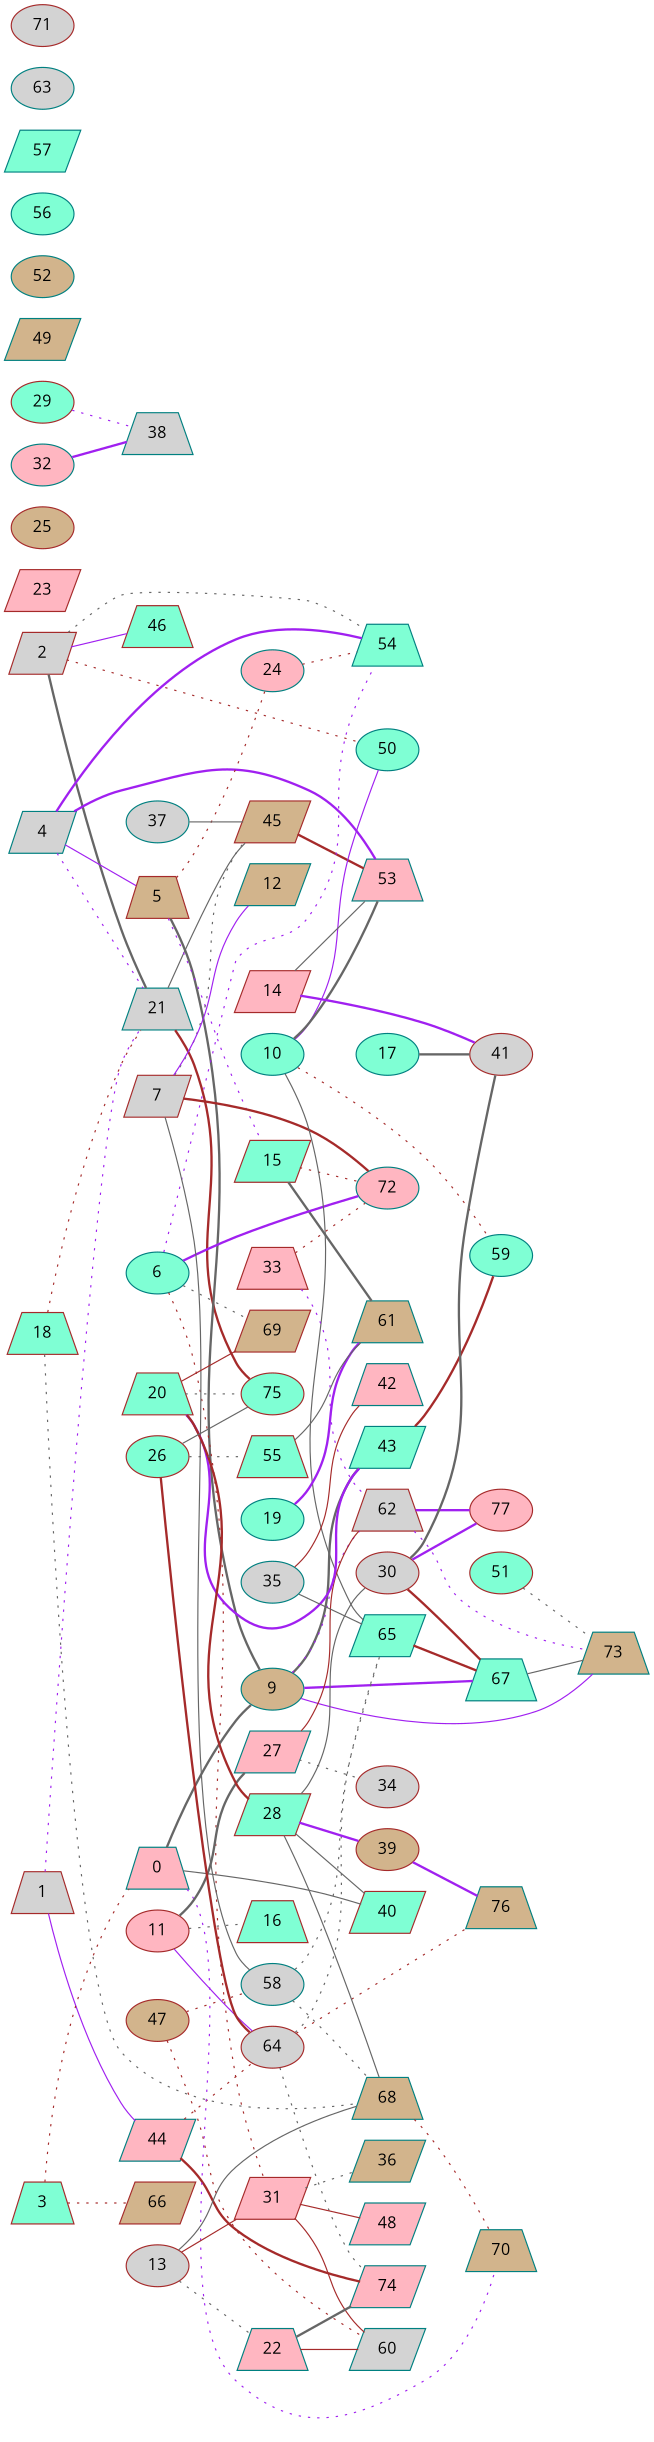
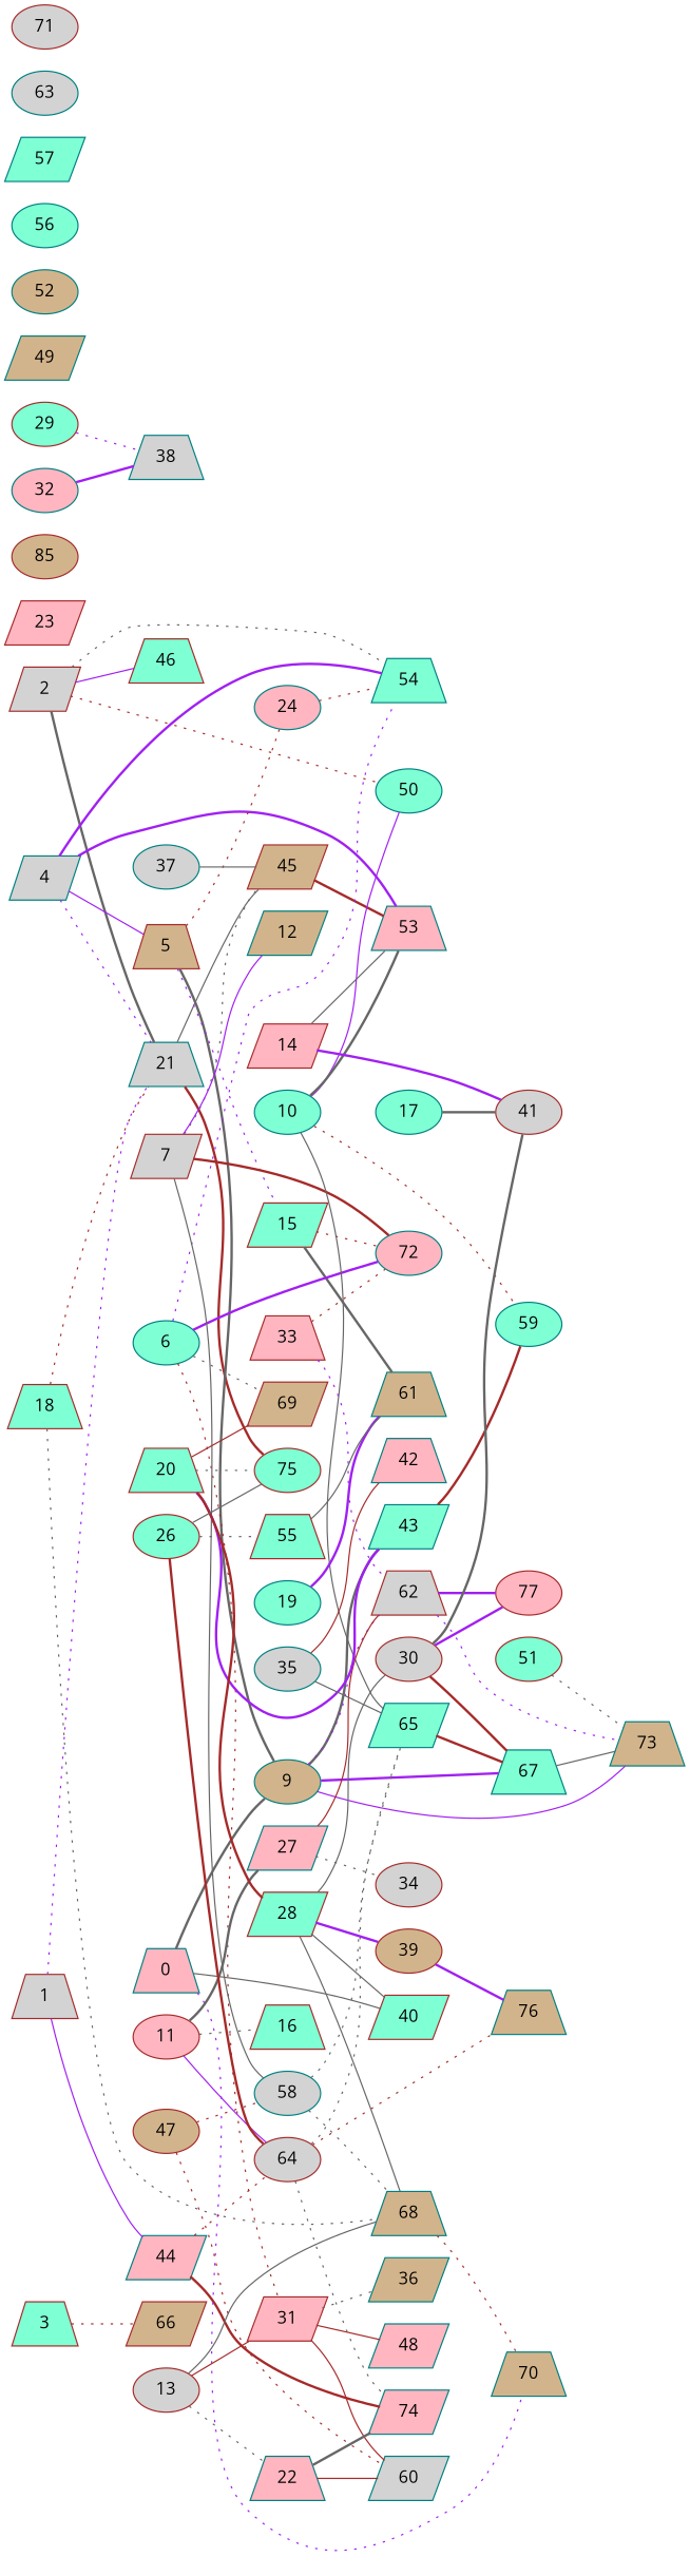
  graph {
    fontname="Open Sans"
    rankdir=LR
    node [color=teal fillcolor=aquamarine fontname="Open Sans" shape=ellipse style=filled]
    edge [color=gray40 fontname="Open Sans" style=dotted]
    1 [color=brown fillcolor=lightgrey shape=trapezium]
    21 [fillcolor=lightgrey shape=trapezium]
    44 [fillcolor=lightpink shape=parallelogram]
    45 [color=brown fillcolor=tan shape=parallelogram]
    75 [color=brown]
    64 [color=brown fillcolor=lightgrey]
    74 [fillcolor=lightpink shape=parallelogram]
    2 [color=brown fillcolor=lightgrey shape=parallelogram]
    46 [color=brown shape=trapezium]
    50
    54 [shape=trapezium]
    3 [color=brown shape=trapezium]
    n13 [fillcolor=lightpink label=0 shape=trapezium]
    66 [color=brown fillcolor=tan shape=parallelogram]
    9 [fillcolor=tan]
    40 [color=brown shape=parallelogram]
    70 [fillcolor=tan shape=trapezium]
    4 [fillcolor=lightgrey shape=parallelogram]
    5 [color=brown fillcolor=tan shape=trapezium]
    53 [fillcolor=lightpink shape=trapezium]
    15 [color=brown shape=parallelogram]
    24 [fillcolor=lightpink]
    43 [shape=parallelogram]
    62 [color=brown fillcolor=lightgrey shape=trapezium]
    67 [shape=trapezium]
    73 [fillcolor=tan shape=trapezium]
    72 [fillcolor=lightpink]
    61 [fillcolor=tan shape=trapezium]
    6
    31 [color=brown fillcolor=lightpink shape=parallelogram]
    69 [color=brown fillcolor=tan shape=parallelogram]
    60 [fillcolor=lightgrey shape=parallelogram]
    36 [fillcolor=tan shape=parallelogram]
    48 [fillcolor=lightpink shape=parallelogram]
    7 [color=brown fillcolor=lightgrey shape=parallelogram]
    12 [fillcolor=tan shape=parallelogram]
    58 [fillcolor=lightgrey]
    65 [shape=parallelogram]
    68 [fillcolor=tan shape=trapezium]
    59
    77 [color=brown fillcolor=lightpink]
    10
    11 [color=brown fillcolor=lightpink]
    16 [color=brown shape=trapezium]
    27 [fillcolor=lightpink shape=parallelogram]
    34 [color=brown fillcolor=lightgrey]
    76 [fillcolor=tan shape=trapezium]
    13 [color=brown fillcolor=lightgrey]
    22 [fillcolor=lightpink shape=trapezium]
    14 [color=brown fillcolor=lightpink shape=parallelogram]
    41 [color=brown fillcolor=lightgrey]
    17
    18 [color=brown shape=trapezium]
    19
    20 [color=brown shape=trapezium]
    28 [color=brown shape=parallelogram]
    30 [color=brown fillcolor=lightgrey]
    39 [color=brown fillcolor=tan]
    23 [color=brown fillcolor=lightpink shape=parallelogram]
-   25 [color=brown fillcolor=tan]
+   25 [color=brown fillcolor=tan label=85]
    26 [color=brown]
    55 [color=brown shape=trapezium]
    29 [color=brown]
    38 [fillcolor=lightgrey shape=trapezium]
    32 [fillcolor=lightpink]
    33 [color=brown fillcolor=lightpink shape=trapezium]
    35 [fillcolor=lightgrey]
    42 [fillcolor=lightpink shape=trapezium]
    37 [fillcolor=lightgrey]
    47 [color=brown fillcolor=tan]
    49 [fillcolor=tan shape=parallelogram]
    51 [color=brown]
    52 [fillcolor=tan]
    56
    57 [shape=parallelogram]
    63 [fillcolor=lightgrey]
    71 [color=brown fillcolor=lightgrey]
    1 -- 21 [color=purple]
    1 -- 44 [color=purple style=solid]
    21 -- 45 [style=solid]
    21 -- 75 [color=brown style=bold]
    44 -- 64 [color=brown]
    44 -- 74 [color=brown style=bold]
    45 -- 53 [color=brown style=bold]
    64 -- 74
    64 -- 65
    64 -- 76 [color=brown]
    2 -- 21 [style=bold]
    2 -- 46 [color=purple style=solid]
    2 -- 50 [color=brown]
    2 -- 54
-   3 -- n13 [color=brown]
    3 -- 66 [color=brown]
    n13 -- 9 [style=bold]
    n13 -- 40 [style=solid]
    n13 -- 70 [color=purple]
    9 -- 43 [style=bold]
    9 -- 62 [color=purple]
    9 -- 67 [color=purple style=bold]
    9 -- 73 [color=purple style=solid]
    4 -- 21 [color=purple]
    4 -- 54 [color=purple style=bold]
    4 -- 5 [color=purple style=solid]
    4 -- 53 [color=purple style=bold]
    5 -- 9 [style=bold]
    5 -- 15 [color=purple]
    5 -- 24 [color=brown]
    15 -- 72 [color=brown]
    15 -- 61 [style=bold]
    24 -- 54 [color=brown]
    43 -- 59 [color=brown style=bold]
    62 -- 73 [color=purple]
    62 -- 77 [color=purple style=bold]
    67 -- 73 [style=solid]
    6 -- 54 [color=purple]
    6 -- 72 [color=purple style=bold]
    6 -- 31 [color=brown]
    6 -- 69
    31 -- 60 [color=brown style=solid]
    31 -- 36
    31 -- 48 [color=brown style=solid]
    7 -- 45
    7 -- 72 [color=brown style=bold]
    7 -- 12 [color=purple style=solid]
    7 -- 58 [style=solid]
    58 -- 65
    58 -- 68
    65 -- 67 [color=brown style=bold]
    68 -- 70 [color=brown]
    10 -- 50 [color=purple style=solid]
    10 -- 53 [style=bold]
    10 -- 65 [style=solid]
    10 -- 59 [color=brown]
    11 -- 64 [color=purple style=solid]
    11 -- 16
    11 -- 27 [style=bold]
    27 -- 62 [color=brown style=solid]
    27 -- 34
    13 -- 31 [color=brown style=solid]
    13 -- 68 [style=solid]
    13 -- 22
    22 -- 74 [style=bold]
    22 -- 60 [color=brown style=solid]
    14 -- 53 [style=solid]
    14 -- 41 [color=purple style=bold]
    17 -- 41 [style=bold]
    18 -- 21 [color=brown]
    18 -- 68
    19 -- 61 [color=purple style=bold]
    20 -- 75
    20 -- 43 [color=purple style=bold]
    20 -- 69 [color=brown style=solid]
    20 -- 28 [color=brown style=bold]
    28 -- 40 [style=solid]
    28 -- 68 [style=solid]
    28 -- 30 [style=solid]
    28 -- 39 [color=purple style=bold]
    30 -- 67 [color=brown style=bold]
    30 -- 77 [color=purple style=bold]
    30 -- 41 [style=bold]
    39 -- 76 [color=purple style=bold]
    26 -- 75 [style=solid]
    26 -- 64 [color=brown style=bold]
    26 -- 55
    55 -- 61 [style=solid]
    29 -- 38 [color=purple]
    32 -- 38 [color=purple style=bold]
    33 -- 62 [color=purple]
    33 -- 72 [color=brown]
    35 -- 65 [style=solid]
    35 -- 42 [color=brown style=solid]
    37 -- 45 [style=solid]
    47 -- 60 [color=brown]
    47 -- 58 [color=brown]
    51 -- 73
  }
